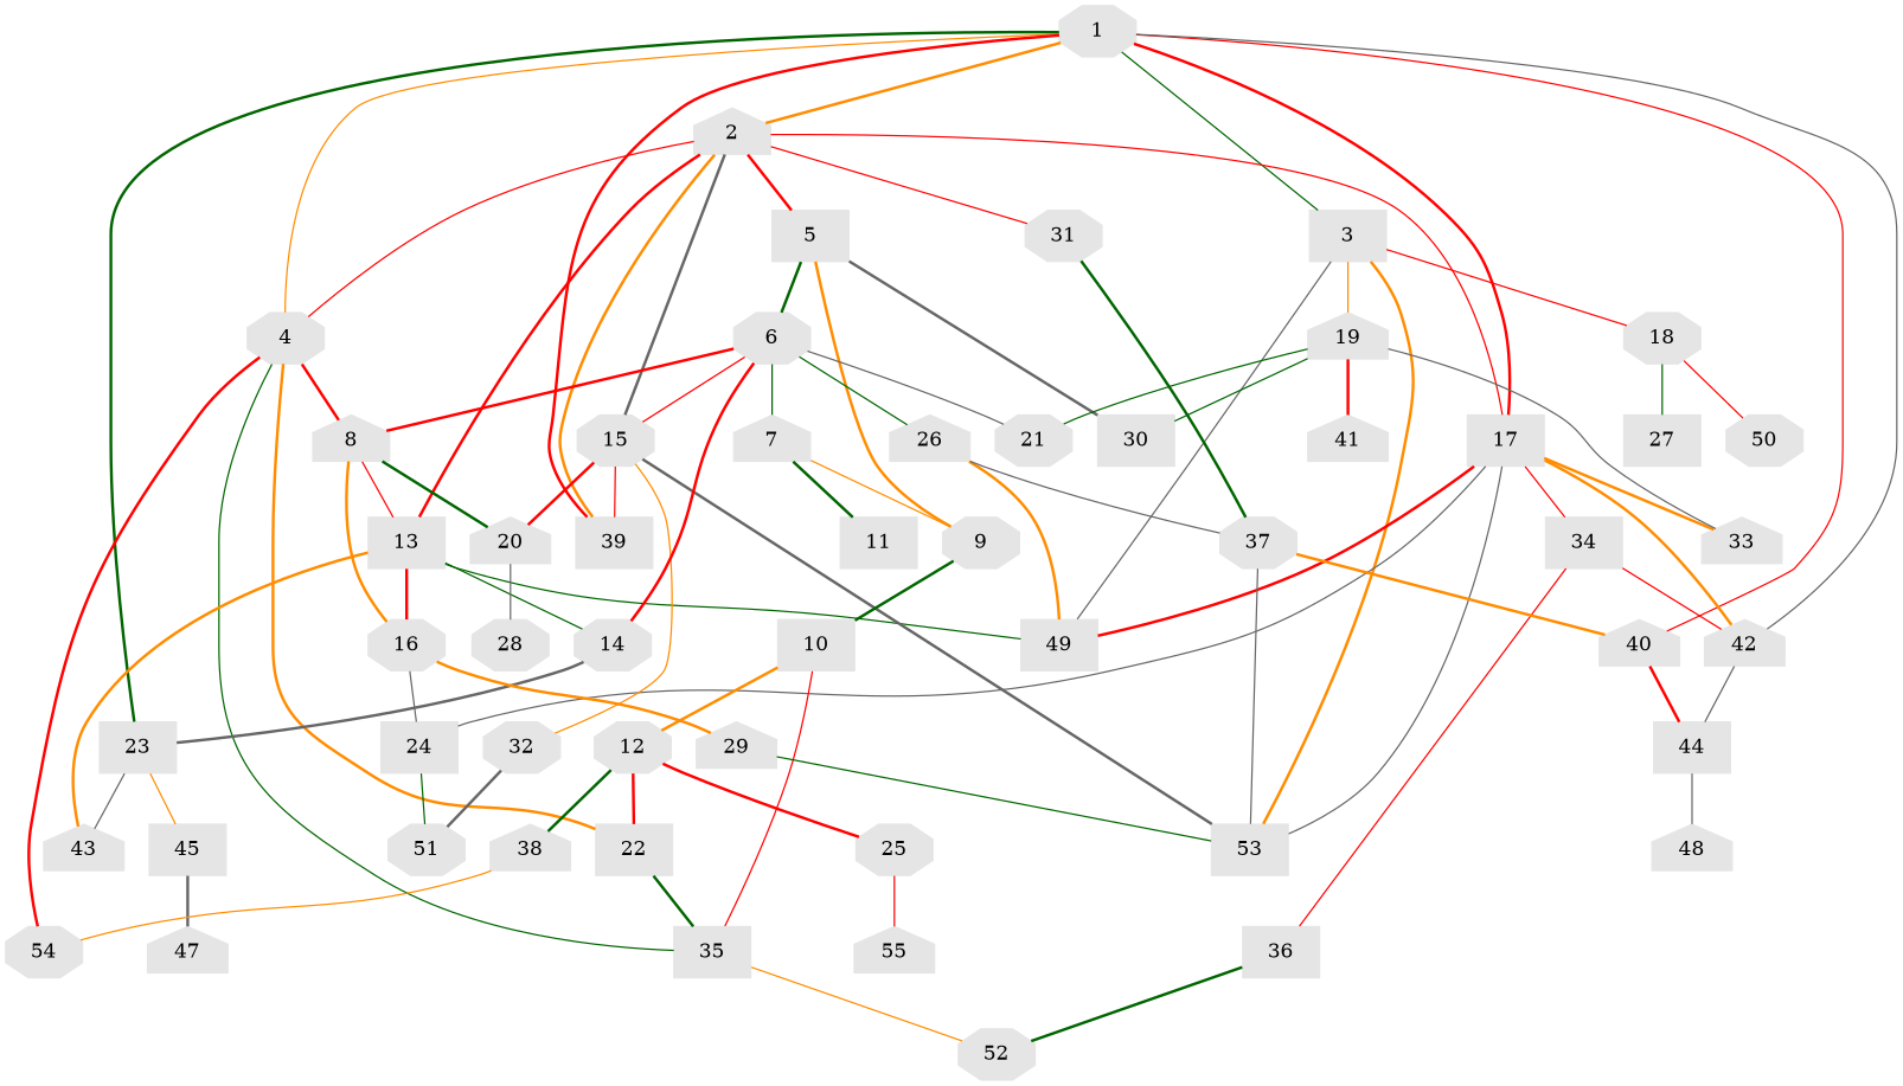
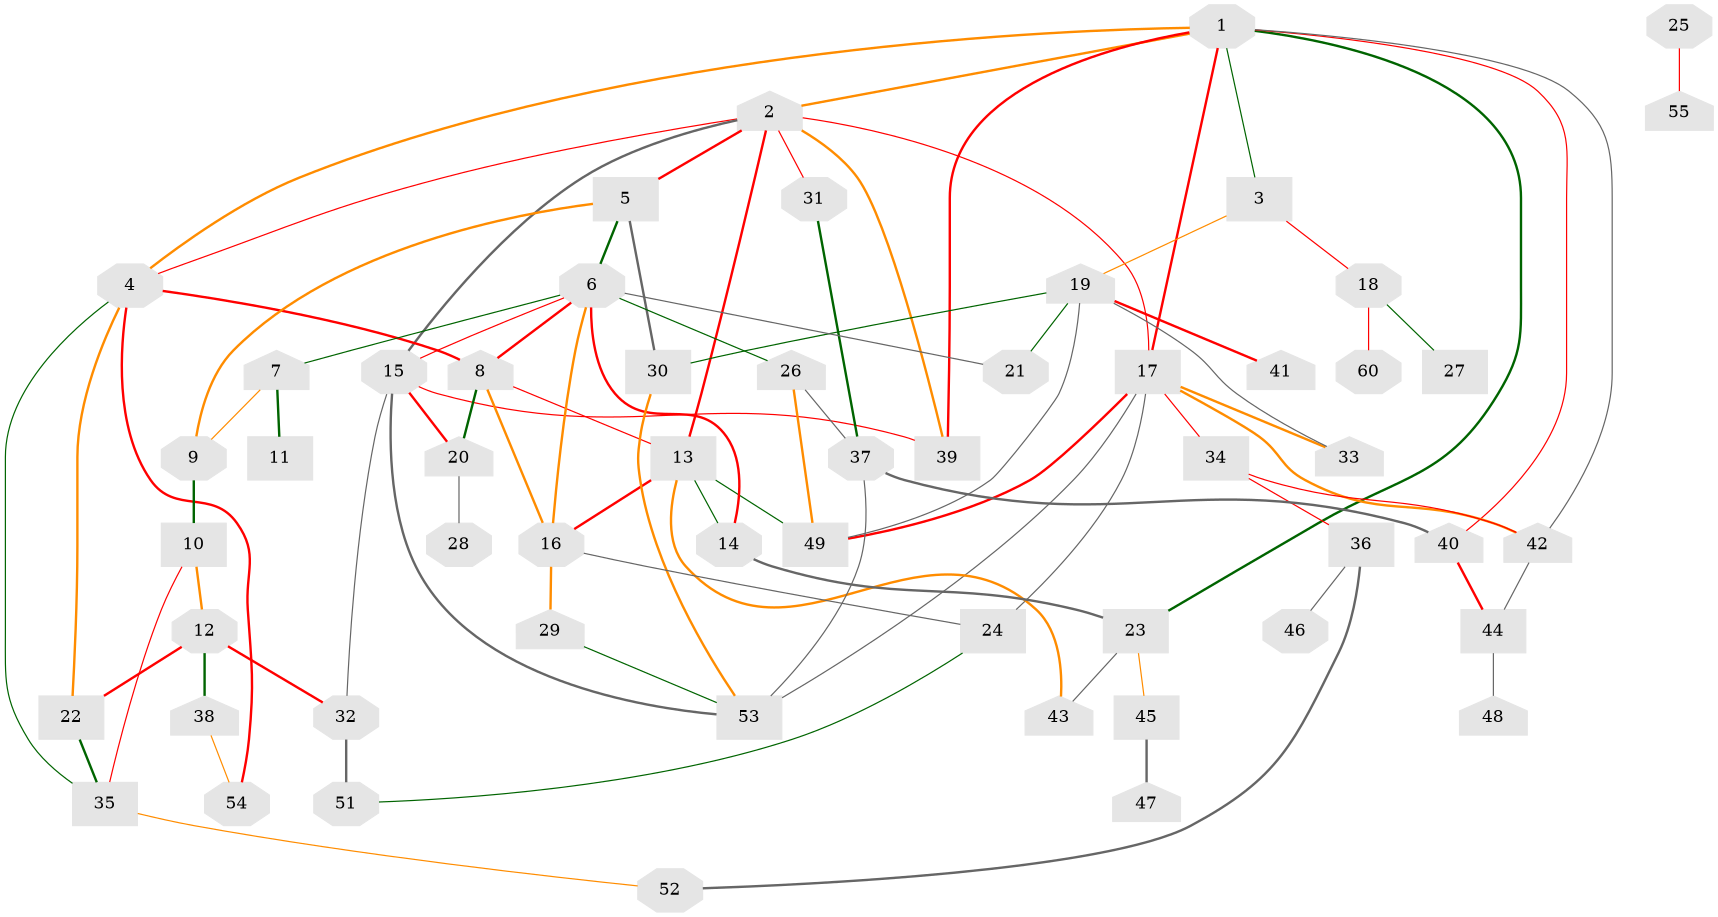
  graph {
    node [color=gray90 shape=octagon style=filled]
    edge [color=red style=bold weight=1.0]
    1
    2 [shape=house]
    3 [shape=box]
    4
    17 [shape=box]
    23 [shape=box]
    39 [shape=box]
    40 [shape=house]
    42 [shape=house]
    5 [shape=box]
    13 [shape=box]
    15
    31
    18
    19 [shape=house]
    49 [shape=box]
    53 [shape=box]
    8 [shape=house]
    22 [shape=box]
    35 [shape=box]
    54
    24 [shape=box]
    33 [shape=house]
    34 [shape=box]
    43 [shape=house]
    45 [shape=box]
    44 [shape=box]
    6
    9
    30 [shape=box]
    14
    16
    20 [shape=house]
    32
    37
    27 [shape=box]
-   50
+   50 [label=60]
    21
    41 [shape=house]
    52
    7 [shape=house]
    26 [shape=house]
    10 [shape=box]
    11 [shape=box]
    29 [shape=house]
    28
    12
    25
    38 [shape=house]
    55 [shape=house]
    51
    36 [shape=box]
    47 [shape=house]
+   46
    48 [shape=house]
    1 -- 2 [color=darkorange]
    1 -- 3 [color=darkgreen style=solid]
-   1 -- 4 [color=darkorange style=solid]
+   1 -- 4 [color=darkorange]
    1 -- 17
    1 -- 23 [color=darkgreen]
    1 -- 39
    1 -- 40 [style=solid]
    1 -- 42 [color=gray40 style=solid]
    2 -- 4 [style=solid]
    2 -- 17 [style=solid]
    2 -- 39 [color=darkorange]
    2 -- 5
    2 -- 13
    2 -- 15 [color=gray40]
    2 -- 31 [style=solid]
    3 -- 18 [style=solid]
    3 -- 19 [color=darkorange style=solid]
-   3 -- 49 [color=gray40 style=solid]
-   3 -- 53 [color=darkorange]
+   19 -- 49 [color=gray40 style=solid]
+   30 -- 53 [color=darkorange]
    4 -- 8
    4 -- 22 [color=darkorange]
    4 -- 35 [color=darkgreen style=solid]
    4 -- 54
    17 -- 42 [color=darkorange]
    17 -- 49
    17 -- 53 [color=gray40 style=solid]
    17 -- 24 [color=gray40 style=solid]
    17 -- 33 [color=darkorange]
    17 -- 34 [style=solid]
    23 -- 43 [color=gray40 style=solid]
    23 -- 45 [color=darkorange style=solid]
    40 -- 44
    42 -- 44 [color=gray40 style=solid]
    5 -- 6 [color=darkgreen]
    5 -- 9 [color=darkorange]
    5 -- 30 [color=gray40]
    13 -- 49 [color=darkgreen style=solid weight=2.0]
    13 -- 43 [color=darkorange]
    13 -- 14 [color=darkgreen style=solid]
    13 -- 16
    15 -- 39 [style=solid weight=3.0]
    15 -- 53 [color=gray40]
    15 -- 20
-   15 -- 32 [color=darkorange style=solid]
+   15 -- 32 [color=gray40 style=solid]
    31 -- 37 [color=darkgreen]
    18 -- 27 [color=darkgreen style=solid]
    18 -- 50 [style=solid]
    19 -- 33 [color=gray40 style=solid]
    19 -- 30 [color=darkgreen style=solid]
    19 -- 21 [color=darkgreen style=solid]
    19 -- 41
    8 -- 13 [style=solid]
    8 -- 16 [color=darkorange]
    8 -- 20 [color=darkgreen]
    22 -- 35 [color=darkgreen]
    35 -- 52 [color=darkorange style=solid]
    24 -- 51 [color=darkgreen style=solid]
    34 -- 42 [style=solid]
    34 -- 36 [style=solid]
    45 -- 47 [color=gray40]
    44 -- 48 [color=gray40 style=solid]
    6 -- 15 [style=solid]
    6 -- 8
    6 -- 14
+   6 -- 16 [color=darkorange]
    6 -- 21 [color=gray40 style=solid]
    6 -- 7 [color=darkgreen style=solid]
    6 -- 26 [color=darkgreen style=solid]
    9 -- 10 [color=darkgreen]
    14 -- 23 [color=gray40]
    16 -- 24 [color=gray40 style=solid]
    16 -- 29 [color=darkorange]
    20 -- 28 [color=gray40 style=solid]
    32 -- 51 [color=gray40 weight=2.0]
-   37 -- 40 [color=darkorange]
+   37 -- 40 [color=gray40]
    37 -- 53 [color=gray40 style=solid weight=2.0]
    7 -- 9 [color=darkorange style=solid weight=2.0]
    7 -- 11 [color=darkgreen]
    26 -- 49 [color=darkorange]
    26 -- 37 [color=gray40 style=solid]
    10 -- 35 [style=solid]
    10 -- 12 [color=darkorange]
    29 -- 53 [color=darkgreen style=solid]
    12 -- 22
-   12 -- 25
+   12 -- 32
    12 -- 38 [color=darkgreen]
    25 -- 55 [style=solid]
    38 -- 54 [color=darkorange style=solid]
-   36 -- 52 [color=darkgreen]
+   36 -- 52 [color=gray40]
+   36 -- 46 [color=gray40 style=solid]
  }
